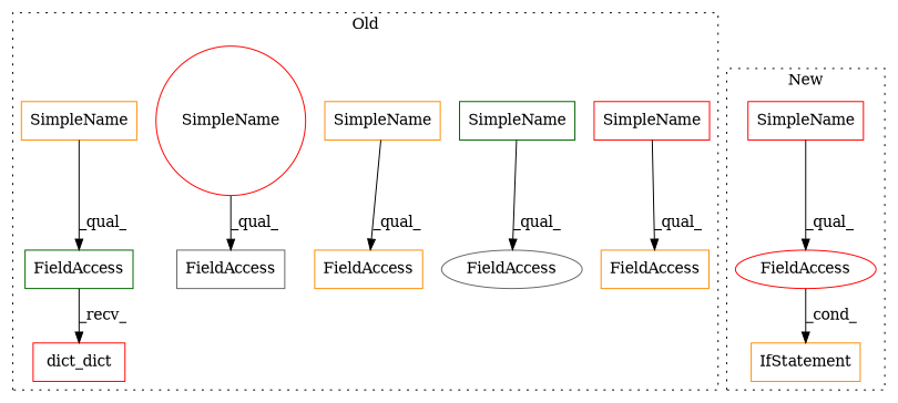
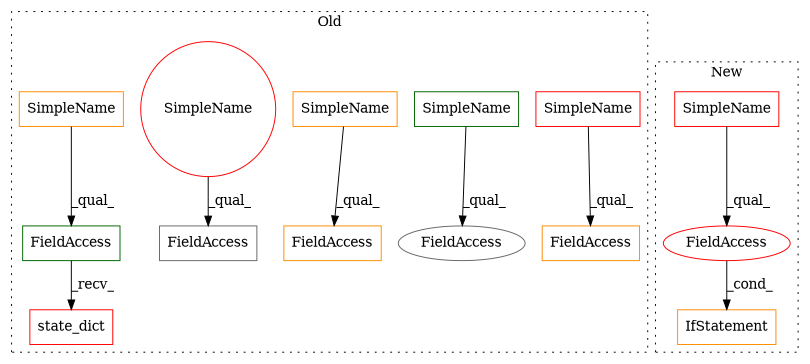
  digraph {
    node [a=22 l=4 s=8741 shape=box color=red]
-   n1 [a=32 l=12 label=dict_dict s=8757]
+   n1 [a=32 l=12 label=state_dict s=8757]
    n2 [l=15 label=FieldAccess color=darkgreen]
    n3 [l=15 label=FieldAccess s=9038 color=darkorange]
    n4 [l=8 label=FieldAccess s=8974 shape=ellipse color=gray40]
    n5 [l=15 label=FieldAccess s=9070 color=darkorange]
    n6 [l=15 label=FieldAccess s=8999 color=gray40]
    n7 [a=42 label=SimpleName s=9038]
    n8 [a=42 label=SimpleName s=8974 color=darkgreen]
    n9 [a=42 label=SimpleName s=9070 color=darkorange]
    n10 [a=42 label=SimpleName s=8999 shape=circle]
    n11 [a=42 label=SimpleName color=darkorange]
    n12 [a=25 l="4,2" label=IfStatement s="9046,9062" color=darkorange]
    n13 [l=12 label=FieldAccess s=9050 shape=ellipse]
    n14 [a=42 label=SimpleName s=9050]
    subgraph cluster_1 {
      label=Old
      style=dotted
      n1
      n2
      n3
      n4
      n5
      n6
      n7
      n8
      n9
      n10
      n11
    }
    subgraph cluster_2 {
      label=New
      style=dotted
      n12
      n13
      n14
    }
    n2 -> n1 [label=_recv_]
    n7 -> n3 [label=_qual_]
    n8 -> n4 [label=_qual_]
    n9 -> n5 [label=_qual_]
    n10 -> n6 [label=_qual_]
    n11 -> n2 [label=_qual_]
    n13 -> n12 [label=_cond_]
    n14 -> n13 [label=_qual_]
  }
